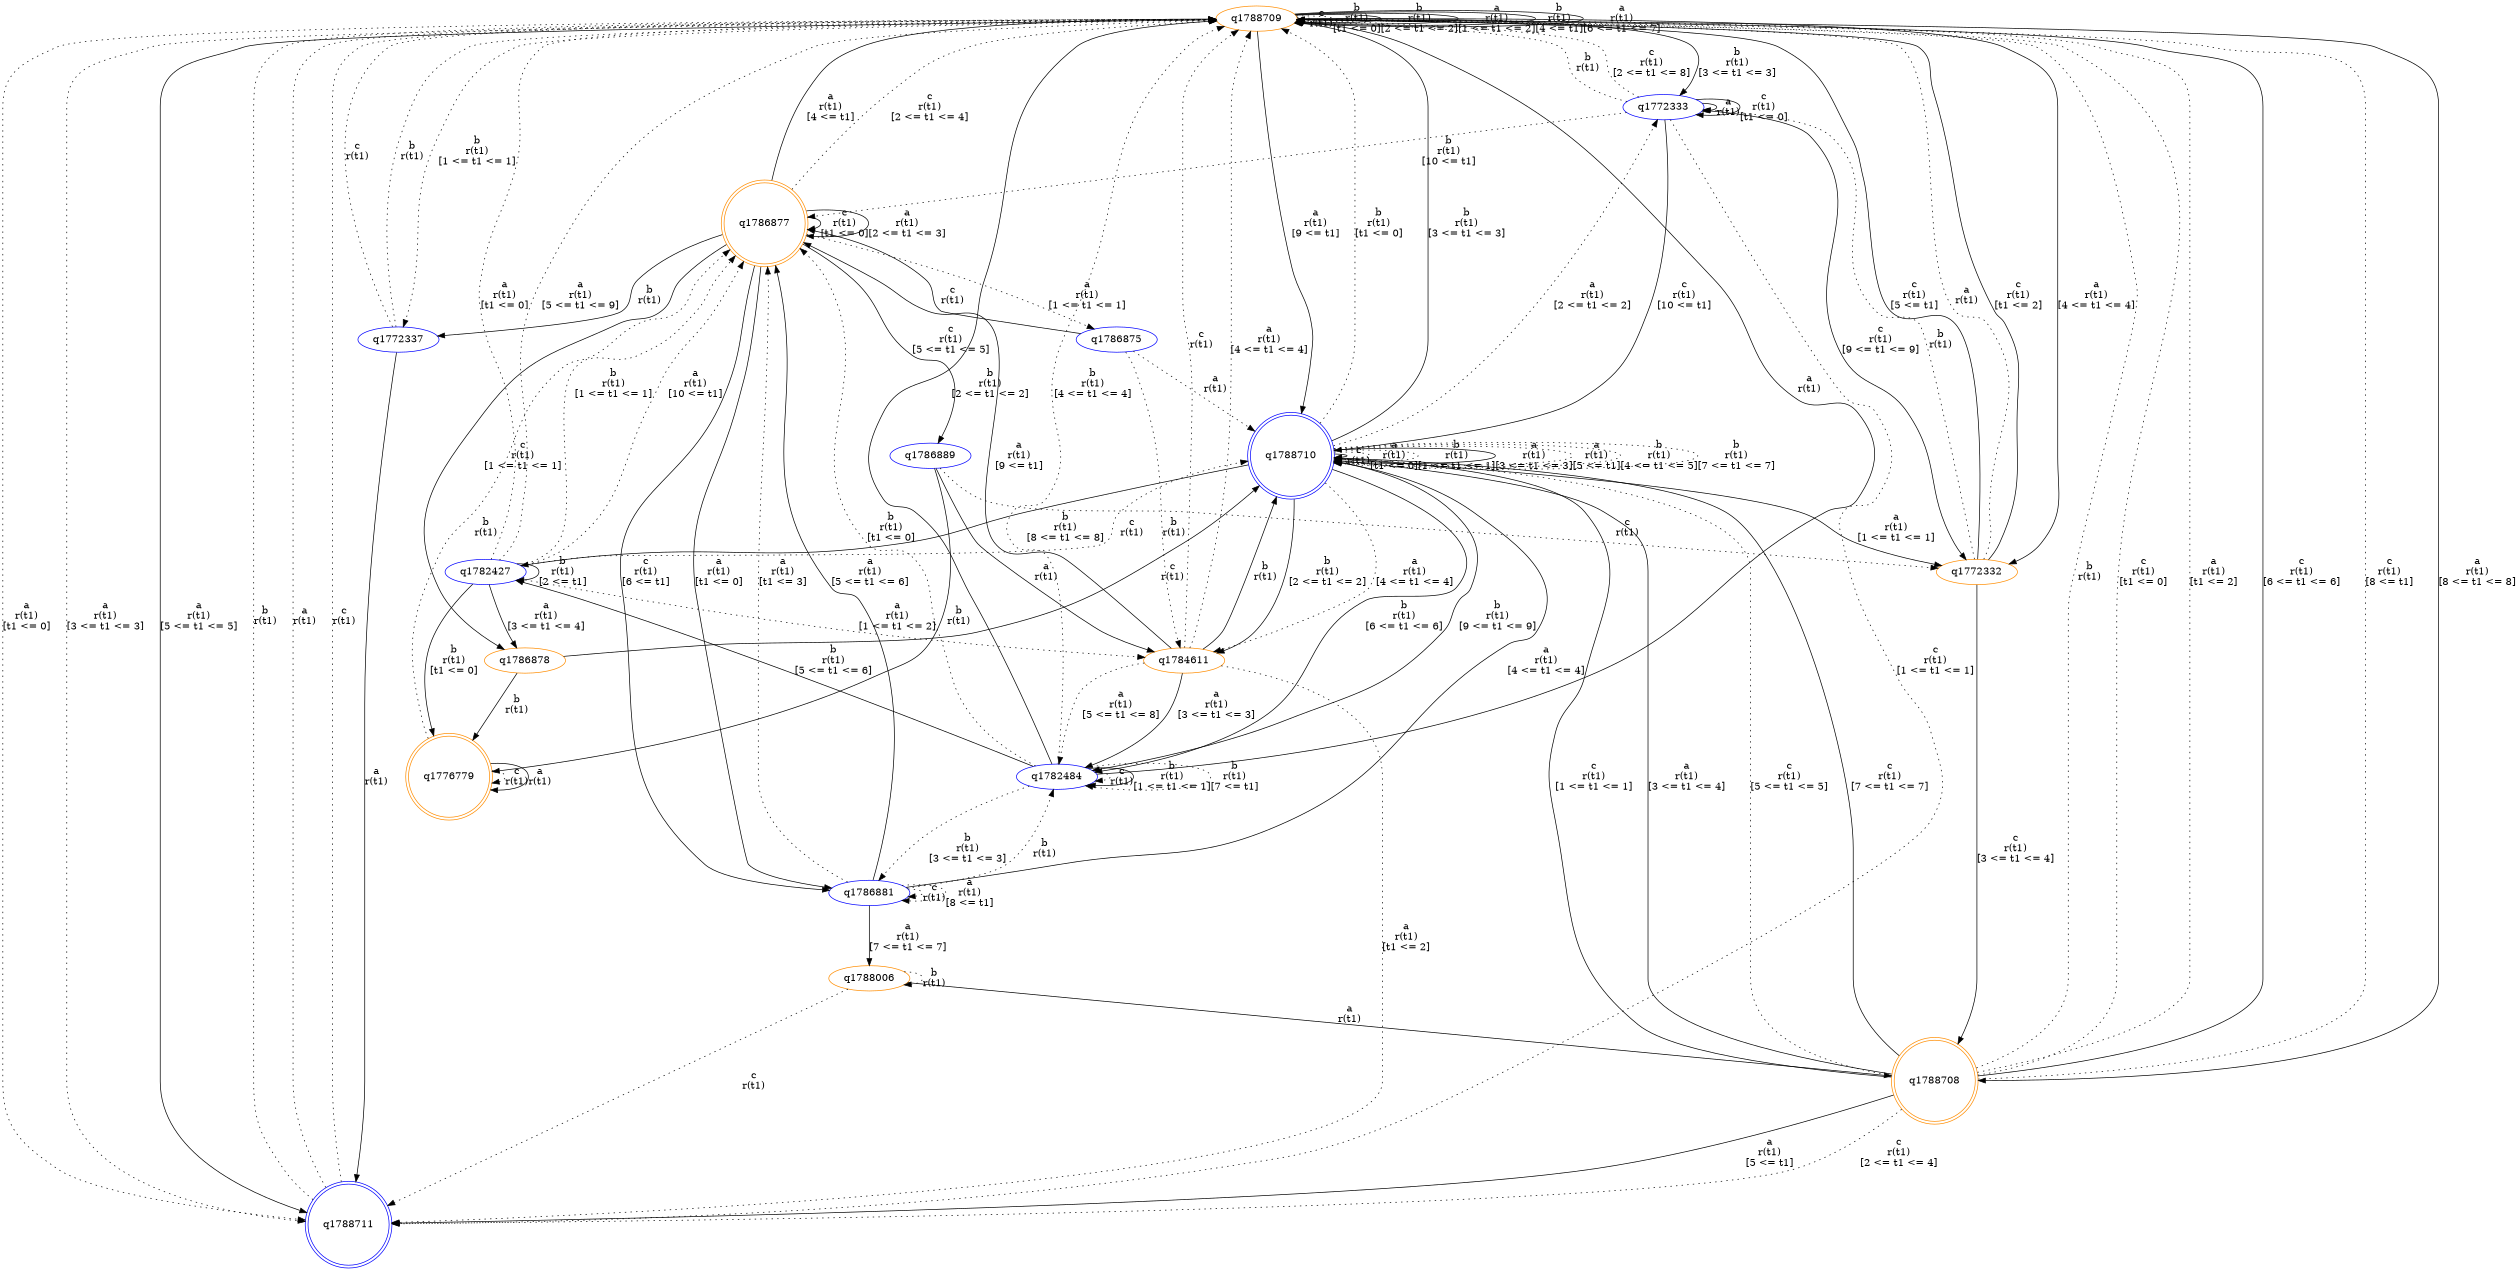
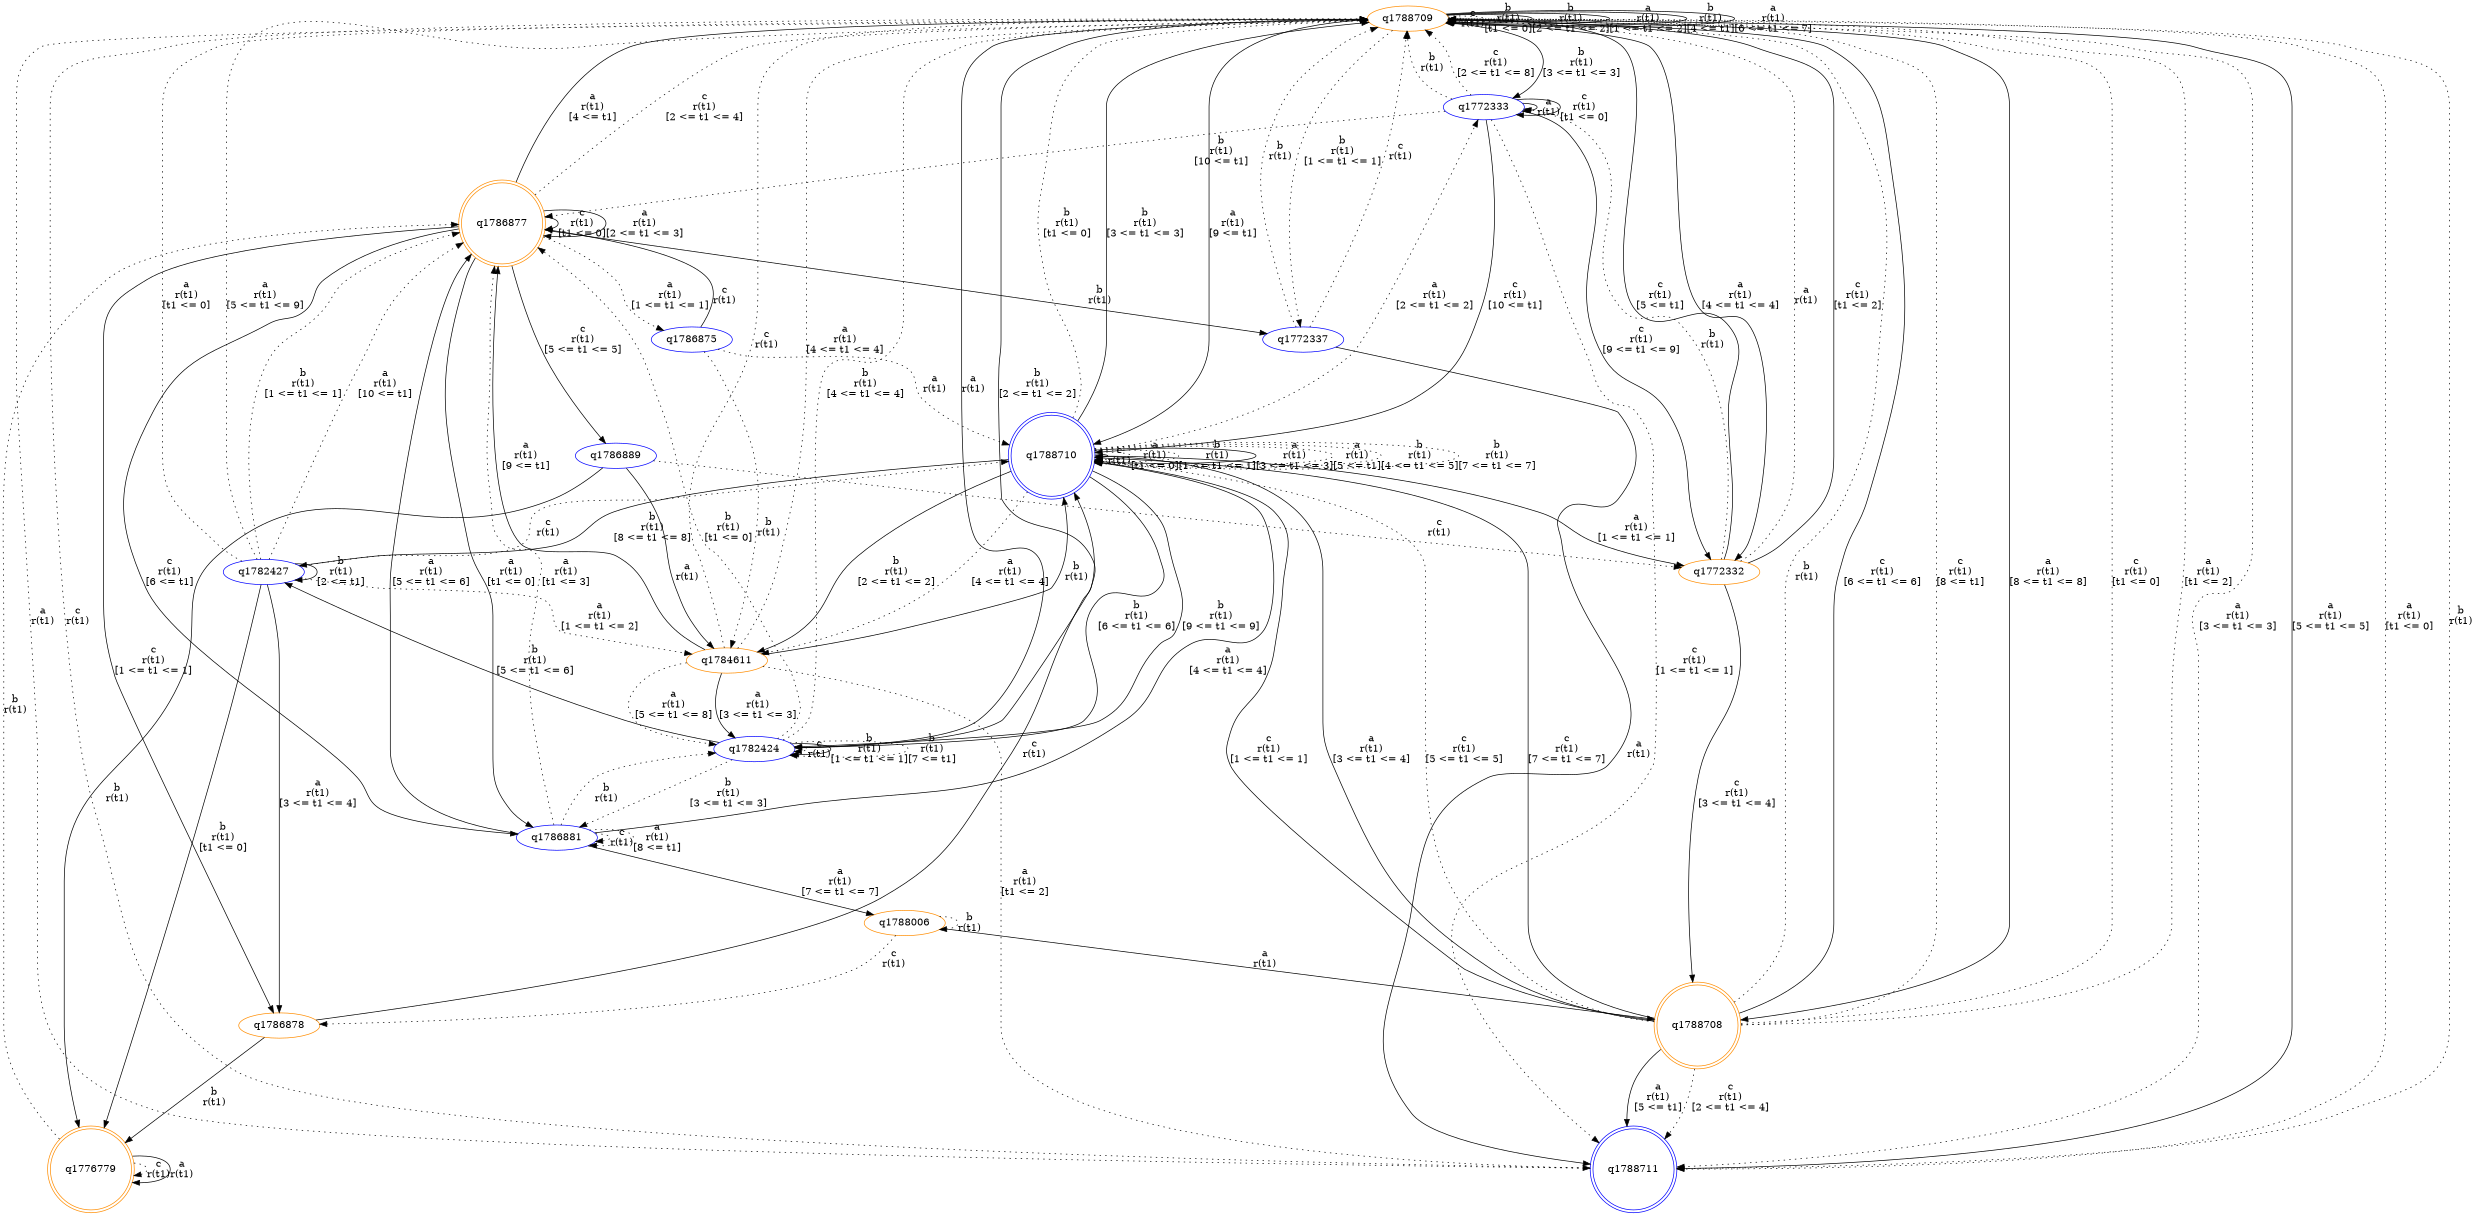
  digraph {
    node [color=blue]
    edge [style=dotted]
    n1 [color=darkorange label=q1788709]
    n2 [label=q1788711 shape=doublecircle]
    n3 [label=q1772337]
    n4 [label=q1772333]
    n5 [color=darkorange label=q1772332]
    n6 [color=darkorange label=q1788708 shape=doublecircle]
    n7 [label=q1788710 shape=doublecircle]
    n8 [color=darkorange label=q1786877 shape=doublecircle]
    n9 [color=darkorange label=q1784611]
-   n10 [label=q1782484]
+   n10 [label=q1782424]
    n11 [label=q1782427]
    n12 [label=q1786881]
    n13 [color=darkorange label=q1786878]
    n14 [label=q1786889]
    n15 [label=q1786875]
    n16 [color=darkorange label=q1776779 shape=doublecircle]
    n17 [color=darkorange label=q1788006]
    n1 -> n1 [label="c\nr(t1)\n"]
    n1 -> n1 [label="b\nr(t1)\n[t1 <= 0]"]
    n1 -> n1 [label="b\nr(t1)\n[2 <= t1 <= 2]" style=solid]
    n1 -> n1 [label="a\nr(t1)\n[1 <= t1 <= 2]" style=solid]
    n1 -> n1 [label="b\nr(t1)\n[4 <= t1]" style=solid]
    n1 -> n1 [label="a\nr(t1)\n[6 <= t1 <= 7]" style=solid]
    n1 -> n2 [label="a\nr(t1)\n[t1 <= 0]"]
    n1 -> n2 [label="a\nr(t1)\n[3 <= t1 <= 3]"]
    n1 -> n2 [label="a\nr(t1)\n[5 <= t1 <= 5]" style=solid]
    n1 -> n3 [label="b\nr(t1)\n[1 <= t1 <= 1]"]
    n1 -> n4 [label="b\nr(t1)\n[3 <= t1 <= 3]" style=solid]
    n1 -> n5 [label="a\nr(t1)\n[4 <= t1 <= 4]" style=solid]
    n1 -> n6 [label="a\nr(t1)\n[8 <= t1 <= 8]" style=solid]
    n1 -> n7 [label="a\nr(t1)\n[9 <= t1]" style=solid]
    n2 -> n1 [label="b\nr(t1)\n"]
    n2 -> n1 [label="a\nr(t1)\n"]
    n2 -> n1 [label="c\nr(t1)\n"]
    n3 -> n1 [label="c\nr(t1)\n"]
    n3 -> n1 [label="b\nr(t1)\n"]
    n3 -> n2 [label="a\nr(t1)\n" style=solid]
    n4 -> n1 [label="b\nr(t1)\n"]
    n4 -> n1 [label="c\nr(t1)\n[2 <= t1 <= 8]"]
    n4 -> n2 [label="c\nr(t1)\n[1 <= t1 <= 1]"]
    n4 -> n4 [label="a\nr(t1)\n" style=solid]
    n4 -> n4 [label="c\nr(t1)\n[t1 <= 0]" style=solid]
    n4 -> n5 [label="c\nr(t1)\n[9 <= t1 <= 9]" style=solid]
    n4 -> n7 [label="c\nr(t1)\n[10 <= t1]" style=solid]
    n4 -> n8 [label="b\nr(t1)\n[10 <= t1]"]
    n5 -> n1 [label="a\nr(t1)\n"]
    n5 -> n1 [label="c\nr(t1)\n[t1 <= 2]" style=solid]
    n5 -> n1 [label="c\nr(t1)\n[5 <= t1]" style=solid]
    n5 -> n4 [label="b\nr(t1)\n"]
    n5 -> n6 [label="c\nr(t1)\n[3 <= t1 <= 4]" style=solid]
    n6 -> n1 [label="b\nr(t1)\n"]
    n6 -> n1 [label="c\nr(t1)\n[t1 <= 0]"]
    n6 -> n1 [label="a\nr(t1)\n[t1 <= 2]"]
    n6 -> n1 [label="c\nr(t1)\n[6 <= t1 <= 6]" style=solid]
    n6 -> n1 [label="c\nr(t1)\n[8 <= t1]"]
    n6 -> n2 [label="a\nr(t1)\n[5 <= t1]" style=solid]
    n6 -> n2 [label="c\nr(t1)\n[2 <= t1 <= 4]"]
    n6 -> n7 [label="c\nr(t1)\n[1 <= t1 <= 1]" style=solid]
    n6 -> n7 [label="a\nr(t1)\n[3 <= t1 <= 4]" style=solid]
    n6 -> n7 [label="c\nr(t1)\n[5 <= t1 <= 5]"]
    n6 -> n7 [label="c\nr(t1)\n[7 <= t1 <= 7]" style=solid]
    n7 -> n1 [label="b\nr(t1)\n[t1 <= 0]"]
    n7 -> n1 [label="b\nr(t1)\n[3 <= t1 <= 3]" style=solid]
    n7 -> n4 [label="a\nr(t1)\n[2 <= t1 <= 2]"]
    n7 -> n5 [label="a\nr(t1)\n[1 <= t1 <= 1]" style=solid]
    n7 -> n7 [label="c\nr(t1)\n" style=solid]
    n7 -> n7 [label="a\nr(t1)\n[t1 <= 0]"]
    n7 -> n7 [label="b\nr(t1)\n[1 <= t1 <= 1]"]
    n7 -> n7 [label="a\nr(t1)\n[3 <= t1 <= 3]" style=solid]
    n7 -> n7 [label="a\nr(t1)\n[5 <= t1]"]
    n7 -> n7 [label="b\nr(t1)\n[4 <= t1 <= 5]"]
    n7 -> n7 [label="b\nr(t1)\n[7 <= t1 <= 7]"]
    n7 -> n9 [label="b\nr(t1)\n[2 <= t1 <= 2]" style=solid]
    n7 -> n9 [label="a\nr(t1)\n[4 <= t1 <= 4]"]
    n7 -> n10 [label="b\nr(t1)\n[6 <= t1 <= 6]" style=solid]
    n7 -> n10 [label="b\nr(t1)\n[9 <= t1 <= 9]" style=solid]
    n7 -> n11 [label="b\nr(t1)\n[8 <= t1 <= 8]" style=solid]
    n8 -> n1 [label="a\nr(t1)\n[4 <= t1]" style=solid]
    n8 -> n1 [label="c\nr(t1)\n[2 <= t1 <= 4]"]
    n8 -> n3 [label="b\nr(t1)\n" style=solid]
    n8 -> n8 [label="c\nr(t1)\n[t1 <= 0]" style=solid]
    n8 -> n8 [label="a\nr(t1)\n[2 <= t1 <= 3]" style=solid]
    n8 -> n12 [label="c\nr(t1)\n[6 <= t1]" style=solid]
    n8 -> n12 [label="a\nr(t1)\n[t1 <= 0]" style=solid]
    n8 -> n13 [label="c\nr(t1)\n[1 <= t1 <= 1]" style=solid]
    n8 -> n14 [label="c\nr(t1)\n[5 <= t1 <= 5]" style=solid]
    n8 -> n15 [label="a\nr(t1)\n[1 <= t1 <= 1]"]
    n9 -> n1 [label="c\nr(t1)\n"]
    n9 -> n1 [label="a\nr(t1)\n[4 <= t1 <= 4]"]
    n9 -> n2 [label="a\nr(t1)\n[t1 <= 2]"]
    n9 -> n7 [label="b\nr(t1)\n" style=solid]
    n9 -> n8 [label="a\nr(t1)\n[9 <= t1]" style=solid]
    n9 -> n10 [label="a\nr(t1)\n[3 <= t1 <= 3]" style=solid]
    n9 -> n10 [label="a\nr(t1)\n[5 <= t1 <= 8]"]
    n10 -> n1 [label="a\nr(t1)\n" style=solid]
    n10 -> n1 [label="b\nr(t1)\n[2 <= t1 <= 2]" style=solid]
    n10 -> n1 [label="b\nr(t1)\n[4 <= t1 <= 4]"]
    n10 -> n8 [label="b\nr(t1)\n[t1 <= 0]"]
    n10 -> n10 [label="c\nr(t1)\n"]
    n10 -> n10 [label="b\nr(t1)\n[1 <= t1 <= 1]" style=solid]
    n10 -> n10 [label="b\nr(t1)\n[7 <= t1]"]
    n10 -> n11 [label="b\nr(t1)\n[5 <= t1 <= 6]" style=solid]
    n10 -> n12 [label="b\nr(t1)\n[3 <= t1 <= 3]"]
    n11 -> n1 [label="a\nr(t1)\n[t1 <= 0]"]
    n11 -> n1 [label="a\nr(t1)\n[5 <= t1 <= 9]"]
    n11 -> n7 [label="c\nr(t1)\n"]
    n11 -> n8 [label="b\nr(t1)\n[1 <= t1 <= 1]"]
    n11 -> n8 [label="a\nr(t1)\n[10 <= t1]"]
    n11 -> n9 [label="a\nr(t1)\n[1 <= t1 <= 2]"]
    n11 -> n11 [label="b\nr(t1)\n[2 <= t1]" style=solid]
    n11 -> n13 [label="a\nr(t1)\n[3 <= t1 <= 4]" style=solid]
    n11 -> n16 [label="b\nr(t1)\n[t1 <= 0]" style=solid]
    n12 -> n7 [label="a\nr(t1)\n[4 <= t1 <= 4]" style=solid]
    n12 -> n8 [label="a\nr(t1)\n[t1 <= 3]"]
    n12 -> n8 [label="a\nr(t1)\n[5 <= t1 <= 6]" style=solid]
    n12 -> n10 [label="b\nr(t1)\n"]
    n12 -> n12 [label="c\nr(t1)\n"]
    n12 -> n12 [label="a\nr(t1)\n[8 <= t1]"]
    n12 -> n17 [label="a\nr(t1)\n[7 <= t1 <= 7]" style=solid]
    n13 -> n7 [label="c\nr(t1)\n" style=solid]
    n13 -> n16 [label="b\nr(t1)\n" style=solid]
    n14 -> n5 [label="c\nr(t1)\n"]
    n14 -> n9 [label="a\nr(t1)\n" style=solid]
    n14 -> n16 [label="b\nr(t1)\n" style=solid]
    n15 -> n7 [label="a\nr(t1)\n"]
    n15 -> n8 [label="c\nr(t1)\n" style=solid]
    n15 -> n9 [label="b\nr(t1)\n"]
    n16 -> n8 [label="b\nr(t1)\n"]
    n16 -> n16 [label="c\nr(t1)\n"]
    n16 -> n16 [label="a\nr(t1)\n" style=solid]
-   n17 -> n2 [label="c\nr(t1)\n"]
+   n17 -> n13 [label="c\nr(t1)\n"]
    n17 -> n6 [label="a\nr(t1)\n" style=solid]
    n17 -> n17 [label="b\nr(t1)\n"]
  }
